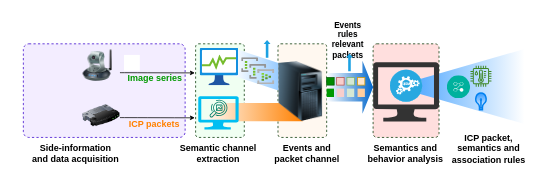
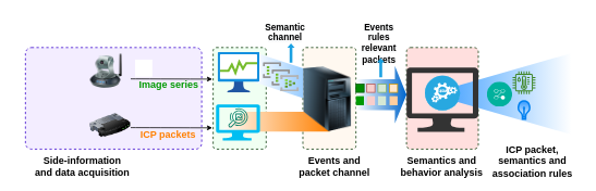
  <mxCell id="0" />
  <mxCell id="1" parent="0" />
  <mxCell id="2" value="" style="rounded=1;whiteSpace=wrap;html=1;fontColor=#ffffff;fillColor=#FFDFDE;gradientDirection=west;arcSize=6;strokeColor=#003300;dashed=1;" vertex="1" parent="1"><mxGeometry x="497" y="58" width="88" height="125" as="geometry" /></mxCell>
  <mxCell id="3" value="" style="rounded=1;whiteSpace=wrap;html=1;fontColor=#ffffff;fillColor=#FFF8F0;gradientDirection=west;arcSize=6;strokeColor=#003300;dashed=1;" vertex="1" parent="1"><mxGeometry x="370" y="58" width="65" height="125" as="geometry" /></mxCell>
  <mxCell id="4" value="" style="rounded=1;whiteSpace=wrap;html=1;fontColor=#ffffff;fillColor=#F0FFF2;gradientDirection=west;arcSize=6;strokeColor=#003300;dashed=1;" vertex="1" parent="1"><mxGeometry x="260" y="58" width="65" height="125" as="geometry" /></mxCell>
  <mxCell id="5" value="" style="rounded=1;whiteSpace=wrap;html=1;fontColor=#ffffff;fillColor=#F3EDFF;gradientDirection=west;arcSize=6;strokeColor=#3700CC;dashed=1;" vertex="1" parent="1"><mxGeometry x="30" y="58" width="216" height="125" as="geometry" /></mxCell>
  <mxCell id="6" value="" style="shape=parallelogram;perimeter=parallelogramPerimeter;whiteSpace=wrap;html=1;fixedSize=1;fontColor=#FF0000;fillColor=#99CCFF;gradientColor=#ffffff;rotation=90;strokeColor=none;" vertex="1" parent="1"><mxGeometry x="311.64" y="61.35" width="56.69" height="61.1" as="geometry" /></mxCell>
  <mxCell id="7" value="" style="shape=trapezoid;perimeter=trapezoidPerimeter;whiteSpace=wrap;html=1;fixedSize=1;fontColor=#FFB570;fillColor=#FF8000;gradientColor=#ffffff;strokeColor=none;rotation=0;size=31.31;gradientDirection=east;portConstraintRotation=0;flipH=1;" vertex="1" parent="1"><mxGeometry x="269" y="137" width="134.31" height="24.26" as="geometry" /></mxCell>
  <mxCell id="8" value="" style="verticalLabelPosition=bottom;verticalAlign=top;html=1;shape=mxgraph.basic.acute_triangle;dx=0.5;fontColor=#FFB570;fillColor=#3399FF;gradientColor=#ffffff;strokeColor=none;rotation=-90;" vertex="1" parent="1"><mxGeometry x="562" y="28" width="100" height="174" as="geometry" /></mxCell>
  <mxCell id="9" value="" style="sketch=0;aspect=fixed;pointerEvents=1;shadow=0;dashed=0;html=1;strokeColor=none;labelPosition=center;verticalLabelPosition=bottom;verticalAlign=top;align=center;fillColor=#333333;shape=mxgraph.azure.computer;fontColor=#FFB570;" vertex="1" parent="1"><mxGeometry x="497" y="82.53" width="88.1" height="79.29" as="geometry" /></mxCell>
  <mxCell id="10" value="" style="shape=image;verticalLabelPosition=bottom;labelBackgroundColor=default;verticalAlign=top;aspect=fixed;imageAspect=0;image=https://www.marcomweb.it/images/S7-1500-Image.png;" vertex="1" parent="1"><mxGeometry x="29" y="92.5" width="70.06" height="56.19" as="geometry" /></mxCell>
  <mxCell id="11" value="" style="image;html=1;image=img/lib/clip_art/networking/Ip_Camera_128x128.png;fontFamily=Times New Roman;fontSize=19;fontColor=#000000;strokeColor=#000000;strokeWidth=1;fillColor=none;gradientColor=#ffffff;" vertex="1" parent="1"><mxGeometry x="109" y="65.84" width="40" height="42.13" as="geometry" /></mxCell>
  <mxCell id="12" value="" style="shape=image;html=1;verticalAlign=top;verticalLabelPosition=bottom;labelBackgroundColor=#ffffff;imageAspect=0;aspect=fixed;image=https://cdn4.iconfinder.com/data/icons/essential-3/32/346-Document_Picture-128.png;fontFamily=Times New Roman;fontSize=19;fontColor=#000000;strokeColor=#000000;strokeWidth=1;fillColor=none;gradientColor=#ffffff;imageBackground=default;" vertex="1" parent="1"><mxGeometry x="164.32" y="72.84" width="21.16" height="21.16" as="geometry" /></mxCell>
  <mxCell id="13" value="" style="endArrow=classic;html=1;fontFamily=Times New Roman;fontSize=19;fontColor=#000000;startSize=4;endSize=4;strokeColor=#000000;strokeWidth=1;curved=1;" edge="1" parent="1"><mxGeometry width="50" height="50" relative="1" as="geometry"><mxPoint x="159" y="96.55" as="sourcePoint" /><mxPoint x="259" y="96.84" as="targetPoint" /></mxGeometry></mxCell>
  <mxCell id="14" value="" style="aspect=fixed;html=1;points=[];align=center;image;fontSize=12;image=img/lib/azure2/general/Process_Explorer.svg;fontFamily=Times New Roman;fontColor=#000000;strokeColor=#000000;strokeWidth=1;fillColor=none;gradientColor=#ffffff;" vertex="1" parent="1"><mxGeometry x="266" y="63.91" width="51.47" height="50" as="geometry" /></mxCell>
  <mxCell id="15" value="" style="image;html=1;image=img/lib/clip_art/networking/Router_128x128.png;fontFamily=Times New Roman;fontSize=19;fontColor=#000000;strokeColor=#000000;strokeWidth=1;fillColor=none;gradientColor=#ffffff;" vertex="1" parent="1"><mxGeometry x="109" y="131.52" width="50" height="44.32" as="geometry" /></mxCell>
  <mxCell id="16" value="" style="shape=image;verticalLabelPosition=bottom;labelBackgroundColor=default;verticalAlign=top;aspect=fixed;imageAspect=0;image=https://static.fotor.com.cn/assets/stickers/office_cl_20170118_22/2515cb19-5e51-49c5-b9d2-b2d907fc9182_medium_thumb.jpg;" vertex="1" parent="1"><mxGeometry x="168.01" y="133.03" width="17.47" height="19.97" as="geometry" /></mxCell>
  <mxCell id="17" value="" style="shape=image;html=1;verticalAlign=top;verticalLabelPosition=bottom;labelBackgroundColor=#ffffff;imageAspect=0;aspect=fixed;image=https://cdn4.iconfinder.com/data/icons/essential-3/32/346-Document_Picture-128.png;fontFamily=Times New Roman;fontSize=19;fontColor=#000000;strokeColor=#000000;strokeWidth=1;fillColor=none;gradientColor=#ffffff;" vertex="1" parent="1"><mxGeometry x="192.64" y="72.84" width="21.12" height="21.12" as="geometry" /></mxCell>
  <mxCell id="18" value="" style="endArrow=classic;html=1;fontFamily=Times New Roman;fontSize=19;fontColor=#000000;startSize=4;endSize=4;strokeColor=#000000;strokeWidth=1;curved=1;" edge="1" parent="1"><mxGeometry width="50" height="50" relative="1" as="geometry"><mxPoint x="159" y="156.52" as="sourcePoint" /><mxPoint x="259" y="156.81" as="targetPoint" /></mxGeometry></mxCell>
  <mxCell id="19" value="" style="shape=image;verticalLabelPosition=bottom;labelBackgroundColor=default;verticalAlign=top;aspect=fixed;imageAspect=0;image=https://static.fotor.com.cn/assets/stickers/office_cl_20170118_22/2515cb19-5e51-49c5-b9d2-b2d907fc9182_medium_thumb.jpg;" vertex="1" parent="1"><mxGeometry x="196.29" y="133.03" width="17.47" height="19.97" as="geometry" /></mxCell>
  <mxCell id="20" value="" style="shape=image;verticalLabelPosition=bottom;labelBackgroundColor=default;verticalAlign=top;aspect=fixed;imageAspect=0;image=https://static.fotor.com.cn/assets/stickers/office_cl_20170118_22/2515cb19-5e51-49c5-b9d2-b2d907fc9182_medium_thumb.jpg;" vertex="1" parent="1"><mxGeometry x="224.08" y="133.03" width="17.47" height="19.97" as="geometry" /></mxCell>
  <mxCell id="21" value="" style="image;html=1;image=img/lib/clip_art/computers/Server_Tower_128x128.png;fontColor=#FFB570;" vertex="1" parent="1"><mxGeometry x="360" y="81.5" width="80" height="80" as="geometry" /></mxCell>
  <mxCell id="22" value="" style="sketch=0;outlineConnect=0;fontColor=#232F3E;gradientColor=none;fillColor=#3F8624;strokeColor=none;dashed=0;verticalLabelPosition=bottom;verticalAlign=top;align=center;html=1;fontSize=12;fontStyle=0;aspect=fixed;pointerEvents=1;shape=mxgraph.aws4.iot_thing_temperature_humidity_sensor;" vertex="1" parent="1"><mxGeometry x="627" y="87.27" width="28" height="28" as="geometry" /></mxCell>
  <mxCell id="23" value="" style="aspect=fixed;html=1;points=[];align=center;image;fontSize=12;image=img/lib/azure2/analytics/Event_Hub_Clusters.svg;fontColor=#FFB570;fillColor=#333333;" vertex="1" parent="1"><mxGeometry x="321.29" y="76.5" width="44.25" height="35.95" as="geometry" /></mxCell>
  <mxCell id="24" value="" style="fillColor=#28A8E0;verticalLabelPosition=bottom;sketch=0;html=1;strokeColor=#ffffff;verticalAlign=top;align=center;points=[[0.145,0.145,0],[0.5,0,0],[0.855,0.145,0],[1,0.5,0],[0.855,0.855,0],[0.5,1,0],[0.145,0.855,0],[0,0.5,0]];pointerEvents=1;shape=mxgraph.cisco_safe.compositeIcon;bgIcon=ellipse;resIcon=mxgraph.cisco_safe.capability.analysis_correlation;fontColor=#FFB570;" vertex="1" parent="1"><mxGeometry x="519.55" y="92.5" width="43" height="43" as="geometry" /></mxCell>
  <mxCell id="25" value="" style="html=1;verticalLabelPosition=bottom;align=center;labelBackgroundColor=#ffffff;verticalAlign=top;strokeWidth=2;strokeColor=#0080F0;shadow=0;dashed=0;shape=mxgraph.ios7.icons.lightbulb;fontColor=#FFB570;fillColor=#3399FF;gradientColor=#ffffff;" vertex="1" parent="1"><mxGeometry x="633.5" y="123.78" width="15" height="22.12" as="geometry" /></mxCell>
  <mxCell id="26" value="ICP packets" style="text;html=1;strokeColor=none;fillColor=none;align=center;verticalAlign=middle;whiteSpace=wrap;rounded=0;fontColor=#FF8000;fontStyle=1" vertex="1" parent="1"><mxGeometry x="166.92" y="156.52" width="75.83" height="17.48" as="geometry" /></mxCell>
  <mxCell id="27" value="Image series" style="text;html=1;strokeColor=none;fillColor=none;align=center;verticalAlign=middle;whiteSpace=wrap;rounded=0;fontColor=#009900;fontStyle=1" vertex="1" parent="1"><mxGeometry x="167.93" y="95.4" width="75.83" height="17.48" as="geometry" /></mxCell>
  <mxCell id="28" value="" style="shape=image;html=1;verticalAlign=top;verticalLabelPosition=bottom;labelBackgroundColor=#ffffff;imageAspect=0;aspect=fixed;image=https://cdn4.iconfinder.com/data/icons/essential-3/32/346-Document_Picture-128.png;fontFamily=Times New Roman;fontSize=19;fontColor=#000000;strokeColor=#000000;strokeWidth=1;fillColor=none;gradientColor=#ffffff;" vertex="1" parent="1"><mxGeometry x="220.43" y="72.88" width="21.12" height="21.12" as="geometry" /></mxCell>
  <mxCell id="29" value="" style="aspect=fixed;perimeter=ellipsePerimeter;html=1;align=center;shadow=0;dashed=0;fontColor=#4277BB;labelBackgroundColor=#ffffff;fontSize=12;spacingTop=3;image;image=img/lib/ibm/management/process_management.svg;fillColor=#FF8000;gradientColor=#ffffff;gradientDirection=east;" vertex="1" parent="1"><mxGeometry x="596" y="100.5" width="31" height="31" as="geometry" /></mxCell>
  <mxCell id="30" value="" style="group" vertex="1" connectable="0" parent="1"><mxGeometry x="263.47" y="128" width="54" height="44.29" as="geometry" /></mxCell>
  <mxCell id="31" value="" style="verticalLabelPosition=bottom;html=1;verticalAlign=top;align=center;strokeColor=none;fillColor=#00BEF2;shape=mxgraph.azure.computer;pointerEvents=1;fontFamily=Times New Roman;fontSize=19;fontColor=#000000;" vertex="1" parent="30"><mxGeometry width="54" height="44.29" as="geometry" /></mxCell>
  <mxCell id="32" value="" style="sketch=0;outlineConnect=0;fontColor=#232F3E;gradientColor=none;fillColor=#067F68;strokeColor=none;dashed=0;verticalLabelPosition=bottom;verticalAlign=top;align=center;html=1;fontSize=12;fontStyle=0;aspect=fixed;pointerEvents=1;shape=mxgraph.aws4.rekognition_image;fontFamily=Times New Roman;" vertex="1" parent="30"><mxGeometry x="15.01" y="4.29" width="23.98" height="24.29" as="geometry" /></mxCell>
  <mxCell id="33" value="" style="shape=singleArrow;whiteSpace=wrap;html=1;fontColor=#0066CC;fillColor=#0066CC;gradientColor=#ffffff;gradientDirection=west;arrowWidth=0.535;arrowSize=0.23;strokeColor=none;" vertex="1" parent="1"><mxGeometry x="435" y="80.59" width="62" height="70.82" as="geometry" /></mxCell>
  <mxCell id="34" value="" style="rounded=0;whiteSpace=wrap;html=1;fillColor=#ffe6cc;gradientDirection=west;strokeColor=#d79b00;" vertex="1" parent="1"><mxGeometry x="476" y="103.14" width="10" height="10" as="geometry" /></mxCell>
  <mxCell id="35" value="" style="rounded=0;whiteSpace=wrap;html=1;fillColor=#d5e8d4;gradientDirection=west;strokeColor=#82b366;" vertex="1" parent="1"><mxGeometry x="462" y="103.14" width="10" height="10" as="geometry" /></mxCell>
  <mxCell id="36" value="" style="rounded=0;whiteSpace=wrap;html=1;fillColor=#f8cecc;gradientDirection=west;strokeColor=#b85450;" vertex="1" parent="1"><mxGeometry x="448.31" y="103.14" width="10" height="10" as="geometry" /></mxCell>
  <mxCell id="37" value="" style="rounded=0;whiteSpace=wrap;html=1;fillColor=#008a00;gradientDirection=west;strokeColor=#005700;fontColor=#ffffff;" vertex="1" parent="1"><mxGeometry x="435" y="103.14" width="10" height="10" as="geometry" /></mxCell>
  <mxCell id="38" value="" style="shape=image;verticalLabelPosition=bottom;labelBackgroundColor=default;verticalAlign=top;aspect=fixed;imageAspect=0;image=https://static.fotor.com.cn/assets/stickers/office_cl_20170118_22/2515cb19-5e51-49c5-b9d2-b2d907fc9182_medium_thumb.jpg;imageBackground=#FFCE9F;" vertex="1" parent="1"><mxGeometry x="476.22" y="117.83" width="9.78" height="11.18" as="geometry" /></mxCell>
  <mxCell id="39" value="" style="shape=image;verticalLabelPosition=bottom;labelBackgroundColor=default;verticalAlign=top;aspect=fixed;imageAspect=0;image=https://static.fotor.com.cn/assets/stickers/office_cl_20170118_22/2515cb19-5e51-49c5-b9d2-b2d907fc9182_medium_thumb.jpg;imageBackground=#D5E8D4;" vertex="1" parent="1"><mxGeometry x="462" y="117.83" width="9.78" height="11.18" as="geometry" /></mxCell>
  <mxCell id="40" value="" style="shape=image;verticalLabelPosition=bottom;labelBackgroundColor=default;verticalAlign=top;aspect=fixed;imageAspect=0;image=https://static.fotor.com.cn/assets/stickers/office_cl_20170118_22/2515cb19-5e51-49c5-b9d2-b2d907fc9182_medium_thumb.jpg;imageBackground=#F8CECC;" vertex="1" parent="1"><mxGeometry x="448.53" y="117.83" width="9.78" height="11.18" as="geometry" /></mxCell>
  <mxCell id="41" value="" style="shape=image;verticalLabelPosition=bottom;labelBackgroundColor=default;verticalAlign=top;aspect=fixed;imageAspect=0;image=https://static.fotor.com.cn/assets/stickers/office_cl_20170118_22/2515cb19-5e51-49c5-b9d2-b2d907fc9182_medium_thumb.jpg;imageBackground=#009900;" vertex="1" parent="1"><mxGeometry x="435" y="117.83" width="9.78" height="11.18" as="geometry" /></mxCell>
  <mxCell id="42" value="Side-information&lt;br&gt;and&amp;nbsp;&lt;span&gt;data&amp;nbsp;&lt;/span&gt;&lt;span&gt;acquisition&lt;/span&gt;" style="text;html=1;strokeColor=none;fillColor=none;align=center;verticalAlign=middle;whiteSpace=wrap;rounded=0;fontColor=#000000;fontStyle=1" vertex="1" parent="1"><mxGeometry x="20" y="195" width="160" height="17.48" as="geometry" /></mxCell>
- <mxCell id="43" value="Semantic channel extraction" style="text;html=1;strokeColor=none;fillColor=none;align=center;verticalAlign=middle;whiteSpace=wrap;rounded=0;fontColor=#000000;fontStyle=1" vertex="1" parent="1"><mxGeometry x="235" y="195" width="110.89" height="17.48" as="geometry" /></mxCell>
  <mxCell id="44" value="Events and packet channel" style="text;html=1;strokeColor=none;fillColor=none;align=center;verticalAlign=middle;whiteSpace=wrap;rounded=0;fontColor=#000000;fontStyle=1" vertex="1" parent="1"><mxGeometry x="360" y="195" width="97.94" height="17.48" as="geometry" /></mxCell>
+ <mxCell id="45" value="&lt;span style=&quot;color: rgb(0 , 0 , 0) ; font-family: &amp;#34;helvetica&amp;#34; ; font-style: normal ; font-weight: 700 ; letter-spacing: normal ; text-indent: 0px ; text-transform: none ; word-spacing: 0px ; background-color: rgb(248 , 249 , 250) ; display: inline ; float: none&quot;&gt;&lt;font style=&quot;font-size: 11px&quot;&gt;Semantic channel&lt;/font&gt;&lt;/span&gt;" style="text;whiteSpace=wrap;html=1;fontColor=#000000;fontSize=8;align=center;" vertex="1" parent="1"><mxGeometry x="314.64" y="20" width="67" height="33" as="geometry" /></mxCell>
  <mxCell id="46" value="" style="shape=singleArrow;direction=north;whiteSpace=wrap;html=1;dashed=1;fontSize=8;fontColor=#ffffff;strokeColor=none;fillColor=#1ba1e2;gradientDirection=west;arrowWidth=0.377;arrowSize=0.229;" vertex="1" parent="1"><mxGeometry x="350.89" y="53" width="9.11" height="23.5" as="geometry" /></mxCell>
  <mxCell id="47" value="&lt;span style=&quot;color: rgb(0 , 0 , 0) ; font-family: &amp;#34;helvetica&amp;#34; ; font-style: normal ; font-weight: 700 ; letter-spacing: normal ; text-indent: 0px ; text-transform: none ; word-spacing: 0px ; background-color: rgb(248 , 249 , 250) ; display: inline ; float: none&quot;&gt;&lt;font style=&quot;font-size: 11px&quot;&gt;Events rules relevant packets&lt;/font&gt;&lt;/span&gt;" style="text;whiteSpace=wrap;html=1;fontColor=#000000;fontSize=8;align=center;" vertex="1" parent="1"><mxGeometry x="430" y="20" width="67" height="33" as="geometry" /></mxCell>
  <mxCell id="48" value="" style="shape=singleArrow;direction=north;whiteSpace=wrap;html=1;dashed=1;fontSize=8;fontColor=#ffffff;strokeColor=none;fillColor=#1ba1e2;gradientDirection=west;arrowWidth=0.377;arrowSize=0.229;" vertex="1" parent="1"><mxGeometry x="460.89" y="71" width="9.11" height="23.5" as="geometry" /></mxCell>
  <mxCell id="49" value="Semantics and behavior analysis" style="text;html=1;strokeColor=none;fillColor=none;align=center;verticalAlign=middle;whiteSpace=wrap;rounded=0;fontColor=#000000;fontStyle=1" vertex="1" parent="1"><mxGeometry x="485.11" y="195" width="110.89" height="17.48" as="geometry" /></mxCell>
  <mxCell id="50" value="ICP packet, semantics and association rules" style="text;html=1;strokeColor=none;fillColor=none;align=center;verticalAlign=middle;whiteSpace=wrap;rounded=0;fontColor=#000000;fontStyle=1" vertex="1" parent="1"><mxGeometry x="595.55" y="189" width="110.89" height="17.48" as="geometry" /></mxCell>
